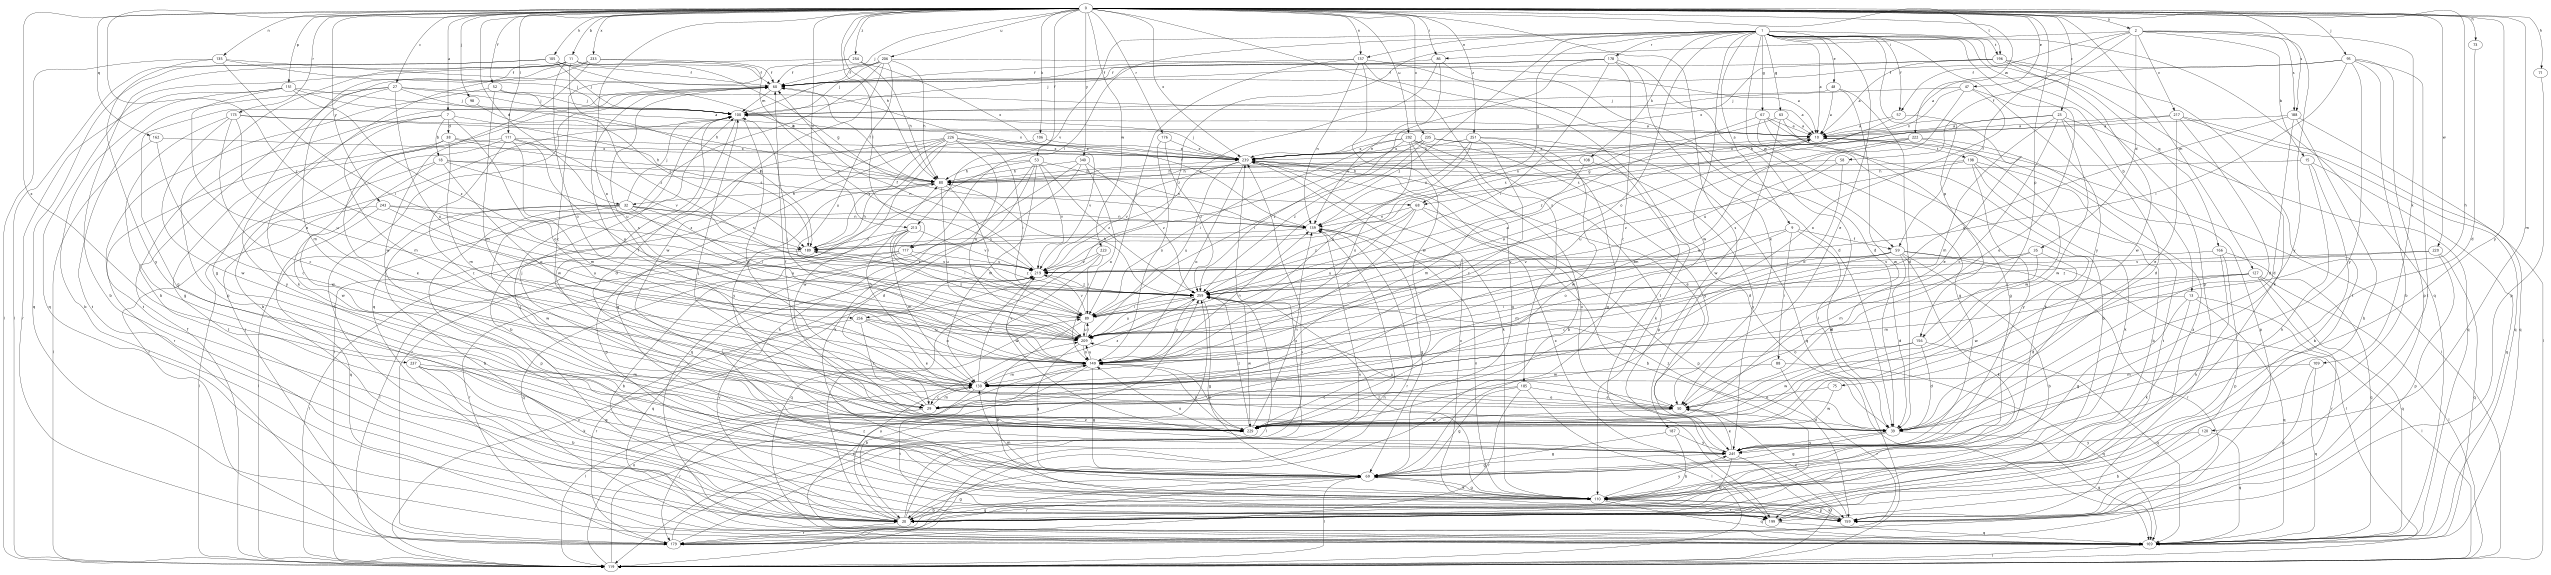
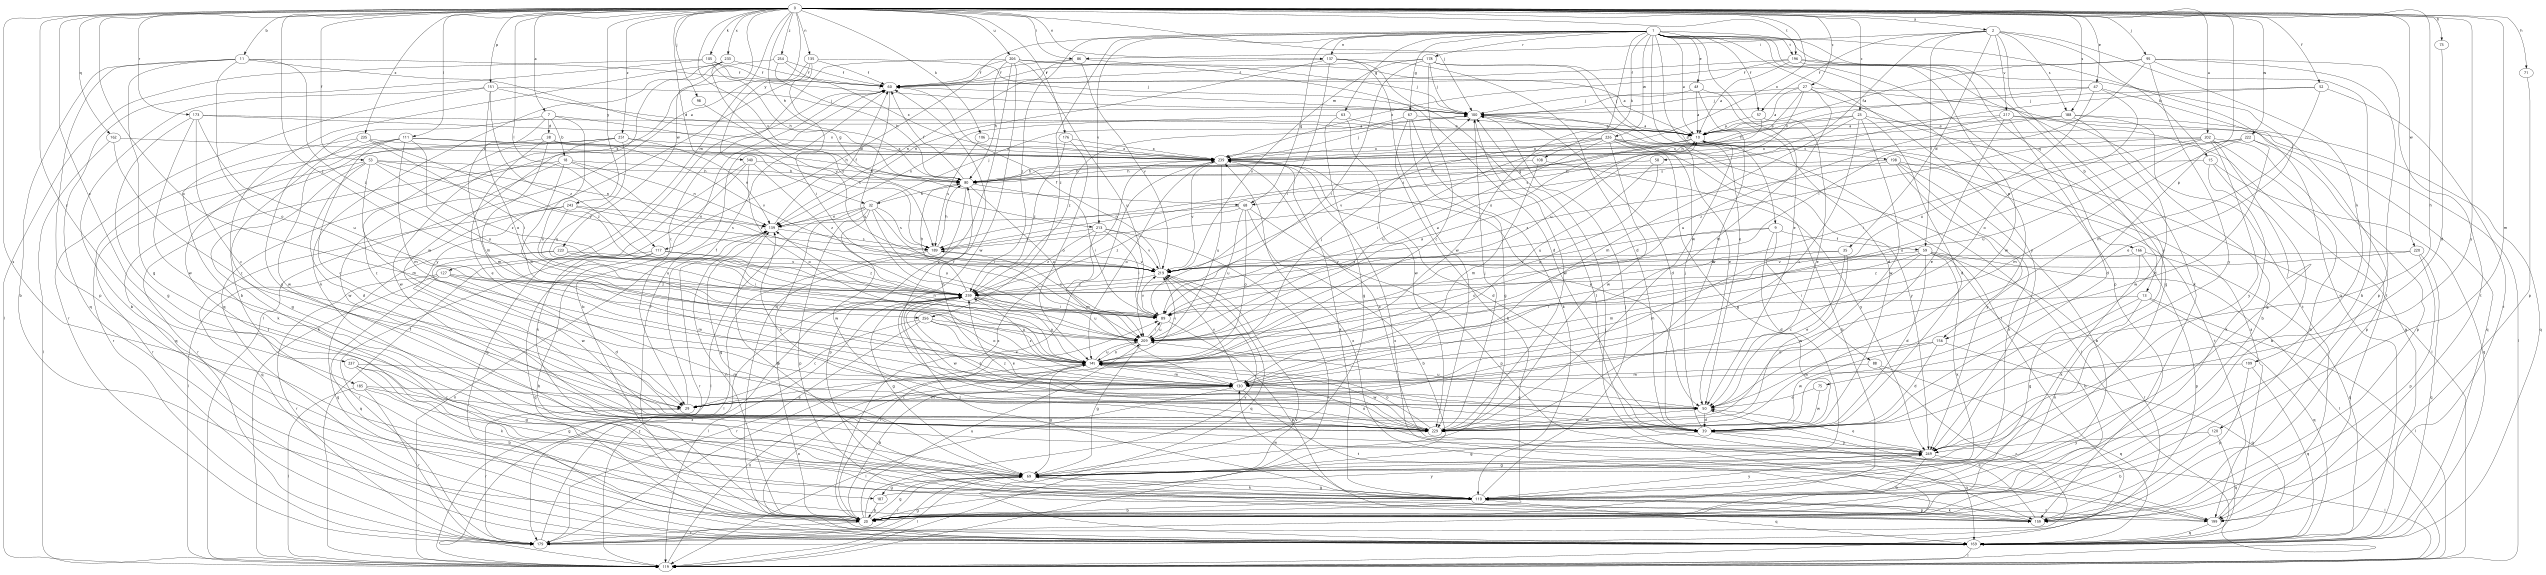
  strict digraph {
    fontname="Noto Sans"
    node [fontname="Noto Sans"]
    edge [fontname="Noto Sans"]
    0
    2
    7
    11
    23
    27
    32
    47
    52
    53
    71
    73
    75
    80
    86
    95
    98
    100
    105
    106
    111
    117
    120
    127
    135
    137
    149
    151
    156
    162
    173
    176
    185
    187
    188
    196
    202
    206
    213
    220
    222
    223
    233
    235
    237
    239
    n47 [label=340]
    243
    249
    251
    254
    256
    57
    15
    35
    58
    59
    109
    217
    18
    38
    130
    189
    68
    159
    259
    20
    60
    69
    10
    169
    229
    39
    29
    209
    199
    119
    89
    139
    50
    110
    179
    219
    1
    9
    13
    48
    63
    67
    108
    166
    178
    226
    88
    198
    0 -> 2 [label=a]
    0 -> 7 [label=a]
    0 -> 11 [label=b]
    0 -> 23 [label=c]
    0 -> 27 [label=c]
    0 -> 32 [label=d]
    0 -> 47 [label=e]
    0 -> 52 [label=f]
    0 -> 53 [label=f]
    0 -> 71 [label=h]
    0 -> 73 [label=h]
    0 -> 75 [label=h]
    0 -> 80 [label=h]
    0 -> 86 [label=i]
    0 -> 95 [label=j]
    0 -> 98 [label=j]
    0 -> 100 [label=j]
    0 -> 105 [label=k]
    0 -> 106 [label=k]
    0 -> 111 [label=l]
    0 -> 117 [label=l]
    0 -> 120 [label=m]
    0 -> 127 [label=m]
    0 -> 135 [label=n]
    0 -> 137 [label=n]
    0 -> 149 [label=o]
    0 -> 151 [label=p]
    0 -> 156 [label=p]
    0 -> 162 [label=q]
    0 -> 173 [label=r]
    0 -> 176 [label=r]
    0 -> 185 [label=s]
    0 -> 187 [label=s]
    0 -> 188 [label=s]
    0 -> 196 [label=t]
    0 -> 202 [label=u]
    0 -> 206 [label=u]
    0 -> 213 [label=v]
    0 -> 220 [label=w]
    0 -> 222 [label=w]
    0 -> 223 [label=w]
    0 -> 233 [label=x]
    0 -> 235 [label=x]
    0 -> 237 [label=x]
    0 -> 239 [label=x]
    0 -> n47 [label=y]
    0 -> 243 [label=y]
    0 -> 249 [label=y]
    0 -> 251 [label=z]
    0 -> 254 [label=z]
    0 -> 256 [label=z]
    2 -> 86 [label=i]
    2 -> 188 [label=s]
    2 -> 249 [label=y]
    2 -> 57 [label=f]
    2 -> 15 [label=b]
    2 -> 35 [label=d]
    2 -> 58 [label=f]
    2 -> 59 [label=f]
    2 -> 109 [label=k]
    2 -> 217 [label=v]
    7 -> 149 [label=o]
    7 -> 249 [label=y]
    7 -> 18 [label=b]
    7 -> 38 [label=d]
    7 -> 130 [label=m]
    7 -> 189 [label=s]
    11 -> 149 [label=o]
    11 -> 68 [label=g]
    11 -> 159 [label=p]
    11 -> 259 [label=z]
    11 -> 20 [label=b]
    11 -> 60 [label=f]
    11 -> 69 [label=g]
    23 -> 130 [label=m]
    23 -> 189 [label=s]
    23 -> 10 [label=a]
    23 -> 169 [label=q]
    23 -> 229 [label=w]
    23 -> 39 [label=d]
    23 -> 29 [label=c]
    27 -> 80 [label=h]
    27 -> 100 [label=j]
    27 -> 130 [label=m]
    27 -> 69 [label=g]
    27 -> 10 [label=a]
    27 -> 209 [label=u]
    27 -> 199 [label=t]
    32 -> 100 [label=j]
    32 -> 189 [label=s]
    32 -> 159 [label=p]
    32 -> 20 [label=b]
    32 -> 229 [label=w]
    32 -> 209 [label=u]
    32 -> 119 [label=l]
    32 -> 89 [label=i]
    32 -> 139 [label=n]
    47 -> 100 [label=j]
    47 -> 149 [label=o]
    47 -> 239 [label=x]
    47 -> 209 [label=u]
    47 -> 50 [label=e]
    52 -> 100 [label=j]
    52 -> 130 [label=m]
    52 -> 189 [label=s]
    52 -> 199 [label=t]
    53 -> 80 [label=h]
    53 -> 130 [label=m]
    53 -> 259 [label=z]
    53 -> 39 [label=d]
    53 -> 139 [label=n]
    53 -> 110 [label=k]
    53 -> 179 [label=r]
    53 -> 219 [label=v]
    71 -> 159 [label=p]
    73 -> 39 [label=d]
    75 -> 229 [label=w]
    75 -> 50 [label=e]
    80 -> 32 [label=h]
    80 -> 159 [label=p]
    80 -> 60 [label=f]
    80 -> 209 [label=u]
    80 -> 89 [label=i]
    86 -> 60 [label=f]
    86 -> 39 [label=d]
    86 -> 139 [label=n]
    86 -> 219 [label=v]
    95 -> 249 [label=y]
    95 -> 159 [label=p]
    95 -> 20 [label=b]
    95 -> 60 [label=f]
    95 -> 10 [label=a]
    95 -> 199 [label=t]
    95 -> 89 [label=i]
    98 -> 189 [label=s]
    100 -> 10 [label=a]
    100 -> 229 [label=w]
    100 -> 39 [label=d]
    100 -> 50 [label=e]
    105 -> 80 [label=h]
    105 -> 100 [label=j]
    105 -> 60 [label=f]
    105 -> 169 [label=q]
    105 -> 119 [label=l]
    106 -> 239 [label=x]
    106 -> 189 [label=s]
    111 -> 239 [label=x]
    111 -> 130 [label=m]
    111 -> 229 [label=w]
    111 -> 29 [label=c]
    111 -> 209 [label=u]
    111 -> 199 [label=t]
    111 -> 219 [label=v]
    117 -> 259 [label=z]
    117 -> 20 [label=b]
    117 -> 169 [label=q]
    117 -> 179 [label=r]
    117 -> 219 [label=v]
    120 -> 249 [label=y]
    120 -> 20 [label=b]
    120 -> 169 [label=q]
    127 -> 130 [label=m]
    127 -> 259 [label=z]
    127 -> 169 [label=q]
    127 -> 39 [label=d]
    127 -> 119 [label=l]
    127 -> 179 [label=r]
    135 -> 100 [label=j]
    135 -> 249 [label=y]
    135 -> 60 [label=f]
    135 -> 119 [label=l]
    135 -> 89 [label=i]
    137 -> 60 [label=f]
    137 -> 229 [label=w]
    137 -> 39 [label=d]
    137 -> 199 [label=t]
    137 -> 89 [label=i]
    137 -> 139 [label=n]
    149 -> 100 [label=j]
    149 -> 130 [label=m]
    149 -> 20 [label=b]
    149 -> 69 [label=g]
    149 -> 229 [label=w]
    149 -> 209 [label=u]
    149 -> 139 [label=n]
    149 -> 219 [label=v]
    151 -> 100 [label=j]
    151 -> 149 [label=o]
    151 -> 259 [label=z]
    151 -> 20 [label=b]
    151 -> 10 [label=a]
    151 -> 179 [label=r]
    156 -> 149 [label=o]
    156 -> 169 [label=q]
    156 -> 229 [label=w]
    156 -> 39 [label=d]
    162 -> 239 [label=x]
    162 -> 29 [label=c]
    162 -> 119 [label=l]
    173 -> 239 [label=x]
    173 -> 69 [label=g]
    173 -> 10 [label=a]
    173 -> 229 [label=w]
    173 -> 29 [label=c]
    173 -> 209 [label=u]
    176 -> 149 [label=o]
    176 -> 239 [label=x]
    176 -> 259 [label=z]
    185 -> 69 [label=g]
    185 -> 29 [label=c]
    185 -> 119 [label=l]
    185 -> 50 [label=e]
    185 -> 179 [label=r]
    187 -> 249 [label=y]
    187 -> 20 [label=b]
-   187 -> 69 [label=g]
+   69 -> 187 [label=g]
    188 -> 20 [label=b]
    188 -> 10 [label=a]
    188 -> 169 [label=q]
    188 -> 39 [label=d]
    188 -> 209 [label=u]
    196 -> 239 [label=x]
    196 -> 60 [label=f]
    196 -> 10 [label=a]
    196 -> 229 [label=w]
    196 -> 199 [label=t]
    196 -> 110 [label=k]
    202 -> 149 [label=o]
    202 -> 239 [label=x]
    202 -> 249 [label=y]
    202 -> 159 [label=p]
    202 -> 259 [label=z]
    202 -> 20 [label=b]
    202 -> 69 [label=g]
    202 -> 89 [label=i]
    206 -> 80 [label=h]
    206 -> 100 [label=j]
    206 -> 60 [label=f]
    206 -> 10 [label=a]
    206 -> 169 [label=q]
    206 -> 229 [label=w]
    206 -> 29 [label=c]
    206 -> 209 [label=u]
    213 -> 130 [label=m]
    213 -> 189 [label=s]
    213 -> 259 [label=z]
    213 -> 119 [label=l]
    213 -> 89 [label=i]
    213 -> 219 [label=v]
    220 -> 159 [label=p]
    220 -> 259 [label=z]
    220 -> 169 [label=q]
    220 -> 219 [label=v]
    222 -> 239 [label=x]
    222 -> 130 [label=m]
    222 -> 159 [label=p]
    222 -> 229 [label=w]
    222 -> 209 [label=u]
    223 -> 169 [label=q]
    223 -> 229 [label=w]
    223 -> 89 [label=i]
    223 -> 219 [label=v]
    233 -> 20 [label=b]
    233 -> 60 [label=f]
    233 -> 229 [label=w]
    233 -> 110 [label=k]
    233 -> 219 [label=v]
    235 -> 239 [label=x]
    235 -> 259 [label=z]
    235 -> 69 [label=g]
    235 -> 89 [label=i]
    235 -> 110 [label=k]
    237 -> 130 [label=m]
    237 -> 20 [label=b]
    237 -> 69 [label=g]
    237 -> 110 [label=k]
    239 -> 80 [label=h]
    239 -> 100 [label=j]
    239 -> 149 [label=o]
    239 -> 39 [label=d]
    239 -> 209 [label=u]
    239 -> 50 [label=e]
    239 -> 110 [label=k]
    239 -> 219 [label=v]
    n47 -> 80 [label=h]
    n47 -> 149 [label=o]
    n47 -> 259 [label=z]
    n47 -> 169 [label=q]
    n47 -> 110 [label=k]
    243 -> 189 [label=s]
    243 -> 169 [label=q]
    243 -> 209 [label=u]
    243 -> 119 [label=l]
    243 -> 139 [label=n]
    249 -> 149 [label=o]
    249 -> 239 [label=x]
    249 -> 20 [label=b]
    249 -> 69 [label=g]
    249 -> 119 [label=l]
    249 -> 50 [label=e]
    251 -> 239 [label=x]
    251 -> 169 [label=q]
    251 -> 229 [label=w]
    251 -> 29 [label=c]
    251 -> 209 [label=u]
    251 -> 139 [label=n]
    254 -> 80 [label=h]
    254 -> 239 [label=x]
    254 -> 60 [label=f]
    254 -> 169 [label=q]
    256 -> 149 [label=o]
    256 -> 29 [label=c]
    256 -> 209 [label=u]
    256 -> 50 [label=e]
    256 -> 179 [label=r]
    57 -> 189 [label=s]
    57 -> 10 [label=a]
    57 -> 50 [label=e]
    15 -> 80 [label=h]
    15 -> 20 [label=b]
    15 -> 169 [label=q]
    15 -> 110 [label=k]
    35 -> 130 [label=m]
    35 -> 229 [label=w]
    35 -> 50 [label=e]
    35 -> 219 [label=v]
    58 -> 80 [label=h]
    58 -> 149 [label=o]
    58 -> 209 [label=u]
    59 -> 130 [label=m]
    59 -> 20 [label=b]
    59 -> 39 [label=d]
    59 -> 29 [label=c]
    59 -> 119 [label=l]
    59 -> 110 [label=k]
    59 -> 179 [label=r]
    59 -> 219 [label=v]
    109 -> 130 [label=m]
    109 -> 159 [label=p]
    109 -> 169 [label=q]
    217 -> 80 [label=h]
    217 -> 10 [label=a]
    217 -> 169 [label=q]
    217 -> 39 [label=d]
    217 -> 119 [label=l]
    217 -> 50 [label=e]
    18 -> 80 [label=h]
    18 -> 149 [label=o]
    18 -> 259 [label=z]
    18 -> 229 [label=w]
    18 -> 139 [label=n]
    18 -> 179 [label=r]
    38 -> 80 [label=h]
    38 -> 239 [label=x]
    38 -> 130 [label=m]
    38 -> 50 [label=e]
    38 -> 179 [label=r]
    130 -> 80 [label=h]
    130 -> 259 [label=z]
    130 -> 29 [label=c]
    130 -> 199 [label=t]
    130 -> 119 [label=l]
    130 -> 50 [label=e]
    130 -> 219 [label=v]
    189 -> 80 [label=h]
    189 -> 119 [label=l]
    189 -> 219 [label=v]
    68 -> 149 [label=o]
    68 -> 159 [label=p]
    68 -> 259 [label=z]
    68 -> 20 [label=b]
    68 -> 209 [label=u]
    68 -> 139 [label=n]
    159 -> 239 [label=x]
    159 -> 50 [label=e]
    159 -> 110 [label=k]
    259 -> 80 [label=h]
    259 -> 149 [label=o]
    259 -> 69 [label=g]
    259 -> 229 [label=w]
    259 -> 209 [label=u]
    259 -> 119 [label=l]
    259 -> 89 [label=i]
    20 -> 239 [label=x]
    20 -> 60 [label=f]
    20 -> 69 [label=g]
    20 -> 209 [label=u]
    20 -> 89 [label=i]
    20 -> 139 [label=n]
    20 -> 179 [label=r]
    20 -> 219 [label=v]
    60 -> 100 [label=m]
    60 -> 20 [label=b]
    60 -> 209 [label=u]
    69 -> 119 [label=l]
    69 -> 110 [label=k]
    69 -> 179 [label=r]
    10 -> 239 [label=x]
    10 -> 68 [label=g]
    10 -> 119 [label=l]
    10 -> 198 [label=t]
    169 -> 149 [label=o]
    169 -> 119 [label=l]
    229 -> 100 [label=j]
    229 -> 149 [label=o]
    229 -> 259 [label=z]
    229 -> 139 [label=n]
    39 -> 100 [label=j]
    39 -> 249 [label=y]
    39 -> 259 [label=z]
    39 -> 60 [label=f]
    39 -> 69 [label=g]
    39 -> 169 [label=q]
    29 -> 130 [label=m]
    29 -> 60 [label=f]
    29 -> 179 [label=r]
    209 -> 149 [label=o]
    209 -> 69 [label=g]
    209 -> 10 [label=a]
    209 -> 89 [label=i]
    199 -> 239 [label=x]
    199 -> 10 [label=a]
    199 -> 169 [label=q]
    119 -> 149 [label=o]
    119 -> 259 [label=z]
    119 -> 60 [label=f]
    119 -> 139 [label=n]
    119 -> 219 [label=v]
    89 -> 189 [label=s]
    89 -> 159 [label=p]
    89 -> 10 [label=a]
    89 -> 209 [label=u]
    89 -> 219 [label=v]
    139 -> 189 [label=s]
    139 -> 60 [label=f]
    139 -> 69 [label=g]
    139 -> 179 [label=r]
    50 -> 229 [label=w]
    50 -> 39 [label=d]
    50 -> 209 [label=u]
    110 -> 100 [label=j]
    110 -> 249 [label=y]
    110 -> 130 [label=m]
    110 -> 159 [label=p]
    110 -> 259 [label=z]
    110 -> 20 [label=b]
    110 -> 69 [label=g]
    110 -> 169 [label=q]
    110 -> 199 [label=t]
    110 -> 139 [label=n]
    179 -> 100 [label=j]
    179 -> 239 [label=x]
    179 -> 259 [label=z]
    179 -> 69 [label=g]
    219 -> 259 [label=z]
    219 -> 60 [label=f]
    219 -> 169 [label=q]
    1 -> 117 [label=l]
    1 -> 137 [label=n]
    1 -> 149 [label=o]
    1 -> 156 [label=p]
    1 -> 196 [label=t]
    1 -> 213 [label=v]
    1 -> 249 [label=y]
    1 -> 256 [label=z]
    1 -> 57 [label=f]
    1 -> 68 [label=g]
    1 -> 159 [label=p]
    1 -> 259 [label=z]
    1 -> 10 [label=a]
    1 -> 169 [label=q]
    1 -> 229 [label=w]
    1 -> 50 [label=e]
    1 -> 9 [label=a]
    1 -> 13 [label=b]
    1 -> 48 [label=e]
    1 -> 63 [label=g]
    1 -> 67 [label=g]
    1 -> 108 [label=k]
    1 -> 166 [label=q]
    1 -> 178 [label=r]
-   1 -> 59 [label=w]
+   1 -> 226 [label=w]
    9 -> 149 [label=o]
    9 -> 59 [label=f]
    9 -> 259 [label=z]
    9 -> 39 [label=d]
    9 -> 88 [label=i]
    13 -> 69 [label=g]
    13 -> 169 [label=q]
    13 -> 119 [label=l]
    13 -> 89 [label=i]
    13 -> 110 [label=k]
    48 -> 100 [label=j]
    48 -> 10 [label=a]
    48 -> 229 [label=w]
    48 -> 39 [label=d]
    63 -> 69 [label=g]
    63 -> 10 [label=a]
    63 -> 229 [label=w]
    63 -> 139 [label=n]
    67 -> 259 [label=z]
    67 -> 20 [label=b]
    67 -> 69 [label=g]
    67 -> 10 [label=a]
    67 -> 110 [label=k]
    108 -> 80 [label=h]
    108 -> 249 [label=y]
    108 -> 130 [label=m]
    166 -> 159 [label=p]
    166 -> 169 [label=q]
    166 -> 110 [label=k]
    166 -> 219 [label=v]
    178 -> 100 [label=j]
    178 -> 60 [label=f]
    178 -> 29 [label=c]
    178 -> 119 [label=l]
    178 -> 89 [label=i]
    178 -> 50 [label=e]
    178 -> 219 [label=v]
    226 -> 239 [label=x]
    226 -> 249 [label=y]
    226 -> 20 [label=b]
    226 -> 69 [label=g]
    226 -> 229 [label=w]
    226 -> 209 [label=u]
    226 -> 119 [label=l]
    226 -> 89 [label=i]
    226 -> 219 [label=v]
    88 -> 130 [label=m]
    88 -> 169 [label=q]
    88 -> 179 [label=r]
    198 -> 80 [label=h]
    198 -> 249 [label=y]
    198 -> 259 [label=z]
    198 -> 20 [label=b]
    198 -> 199 [label=t]
    198 -> 110 [label=k]
  }
